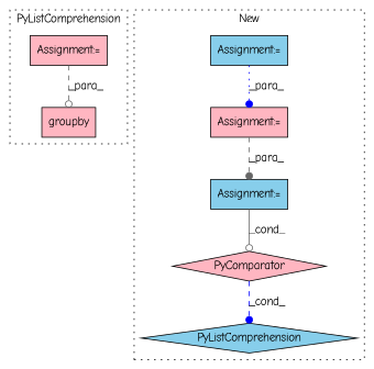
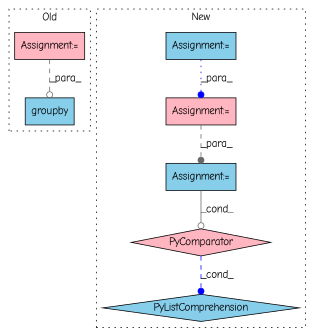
  digraph {
    fontname="Comic Neue"
    node [a=7 fillcolor=skyblue fontname="Comic Neue" l=25 s=13115 shape=box style=filled]
    edge [arrowhead=dot color=gray40 fontname="Comic Neue" style=dashed]
-   n1 [a=32 fillcolor=lightpink l="8,1" label=groupby s="13030,13057"]
+   n1 [a=32 l="8,1" label=groupby s="13030,13057"]
    n2 [fillcolor=lightpink l=1 label="Assignment:=" s=12880]
    n3 [a=109 l=100 label=PyListComprehension s=13048 shape=diamond]
    n4 [fillcolor=lightpink l=12 label="Assignment:=" s=12831]
    n5 [a=113 fillcolor=lightpink label=PyComparator shape=diamond]
    n6 [l=56 label="Assignment:=" s=12931]
    n7 [label="Assignment:="]
    subgraph cluster_1 {
-     label=PyListComprehension
+     label=Old
      style=dotted
      n1
      n2
    }
    subgraph cluster_2 {
      label=New
      style=dotted
      n3
      n4
      n5
      n6
      n7
    }
    n2 -> n1 [arrowhead=odot label=_para_]
    n4 -> n7 [label=_para_]
    n5 -> n3 [color=blue label=_cond_]
    n6 -> n4 [color=blue label=_para_ style=dotted]
    n7 -> n5 [arrowhead=odot label=_cond_ style=solid]
  }
